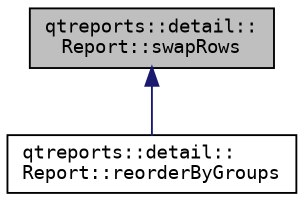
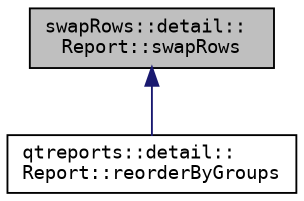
  digraph {
    rankdir=TB
    fontname="DejaVu Sans Mono"
    node [color=black fontname="DejaVu Sans Mono" fontsize=10 shape=record]
-   n1 [fillcolor=grey75 fontcolor=black height=0.2 label="qtreports::detail::\lReport::swapRows" style=filled width=0.4]
+   n1 [fillcolor=grey75 fontcolor=black height=0.2 label="swapRows::detail::\lReport::swapRows" style=filled width=0.4]
    n2 [height=0.2 label="qtreports::detail::\lReport::reorderByGroups" width=0.4]
    n1 -> n2 [color=midnightblue dir=back fontname="DejaVu Sans Mono" fontsize=10 labelfontname=Helvetica labelfontsize=10 style=solid]
  }
